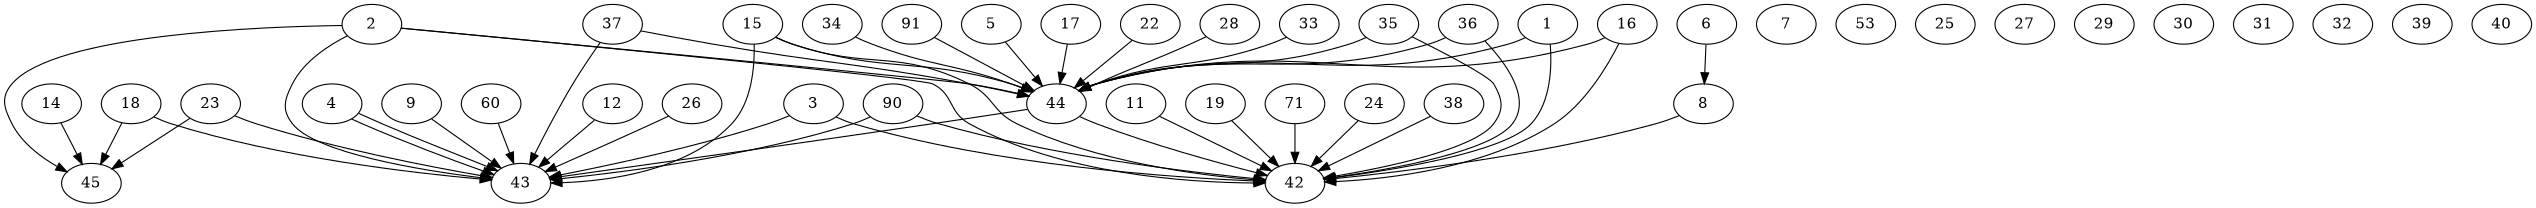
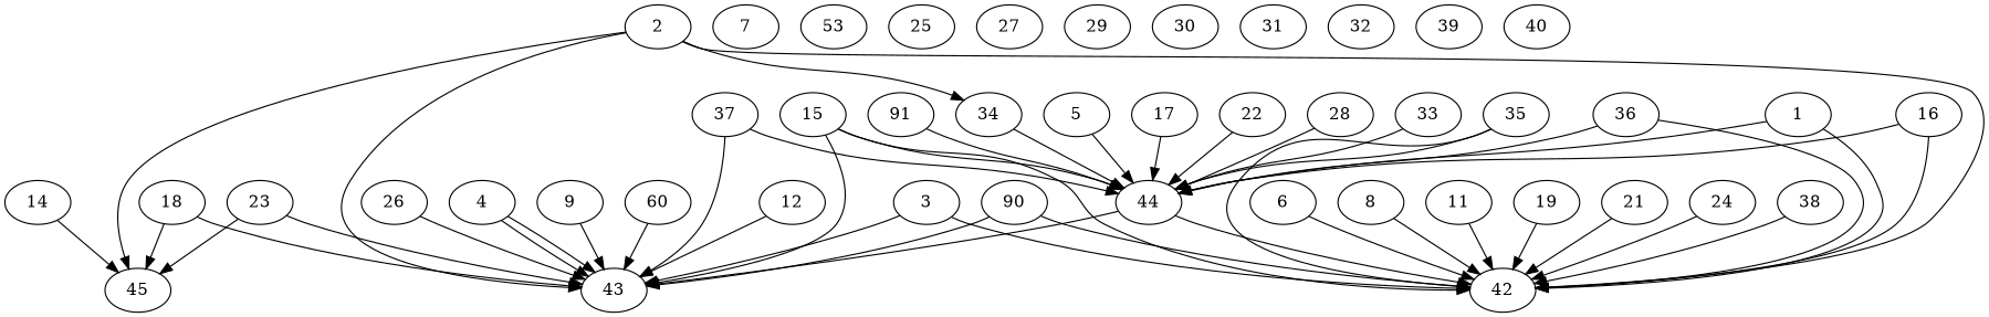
  digraph {
    node [alpha=0.09]
    1 [alpha=0.15 expect_size=39384064]
    42 [alpha=0.14 expect_size=19381248]
    44 [alpha=0.15 expect_size=25984000]
    43 [alpha=0.13 expect_size=40800256]
    2 [alpha=0.02 expect_size=30297088]
    45 [alpha=0.18 expect_size=5255168]
    3 [alpha=0.10 expect_size=47442944]
    4 [alpha=0.08 expect_size=51533824]
    5 [alpha=0.12 expect_size=11117568]
    6 [alpha=0.08 expect_size=25193472]
    7 [alpha=0.01 expect_size=34402304]
    8 [alpha=0.06 expect_size=34367488]
    9 [alpha=0.01 expect_size=5242880]
    n14 [alpha=0.18 expect_size=46712832 label=60]
    11 [alpha=0.10 expect_size=18450432]
    12 [expect_size=6806528]
    n17 [alpha=0.17 expect_size=11313152 label=53]
    14 [alpha=0.20 expect_size=35565568]
    15 [alpha=0.18 expect_size=6283264]
    16 [alpha=0.17 expect_size=35739648]
    17 [alpha=0.08 expect_size=7646208]
    18 [alpha=0.08 expect_size=11184128]
    19 [alpha=0.04 expect_size=24775680]
    n24 [alpha=0.04 expect_size=26094592 label=90]
-   21 [alpha=0.18 expect_size=21460992 label=71]
+   21 [alpha=0.18 expect_size=21460992]
    22 [alpha=0.03 expect_size=43890688]
    23 [alpha=0.06 expect_size=16817152]
    24 [expect_size=9552896]
    25 [alpha=0.14 expect_size=8862720]
    26 [alpha=0.07 expect_size=52067328]
    27 [alpha=0.13 expect_size=44624896]
    28 [alpha=0.12 expect_size=17149952]
    29 [alpha=0.10 expect_size=35735552]
    30 [alpha=0.06 expect_size=44762112]
    31 [alpha=0.07 expect_size=6554624]
    32 [expect_size=49626112]
    33 [alpha=0.14 expect_size=10288128]
    34 [alpha=0.11 expect_size=25114624]
    35 [expect_size=46022656]
    36 [alpha=0.00 expect_size=31704064]
    37 [alpha=0.12 expect_size=49293312]
    38 [alpha=0.06 expect_size=33579008]
    39 [expect_size=13687808]
    40 [alpha=0.00 expect_size=36804608]
    n45 [alpha=0.19 expect_size=50028544 label=91]
    1 -> 42
    1 -> 44
    44 -> 42
    44 -> 43
    2 -> 42
-   2 -> 44
+   2 -> 34
    2 -> 43
    2 -> 45
    3 -> 42
    3 -> 43
    4 -> 43
    4 -> 43
    5 -> 44
-   6 -> 8
+   6 -> 42
    8 -> 42
    9 -> 43
    n14 -> 43
    11 -> 42
    12 -> 43
    14 -> 45
    15 -> 42
    15 -> 44
    15 -> 43
    16 -> 42
    16 -> 44
    17 -> 44
    18 -> 43
    18 -> 45
    19 -> 42
    n24 -> 42
    n24 -> 43
    21 -> 42
    22 -> 44
    23 -> 43
    23 -> 45
    24 -> 42
    26 -> 43
    28 -> 44
    33 -> 44
    34 -> 44
    35 -> 42
    35 -> 44
    36 -> 42
    36 -> 44
    37 -> 44
    37 -> 43
    38 -> 42
    n45 -> 44
  }
